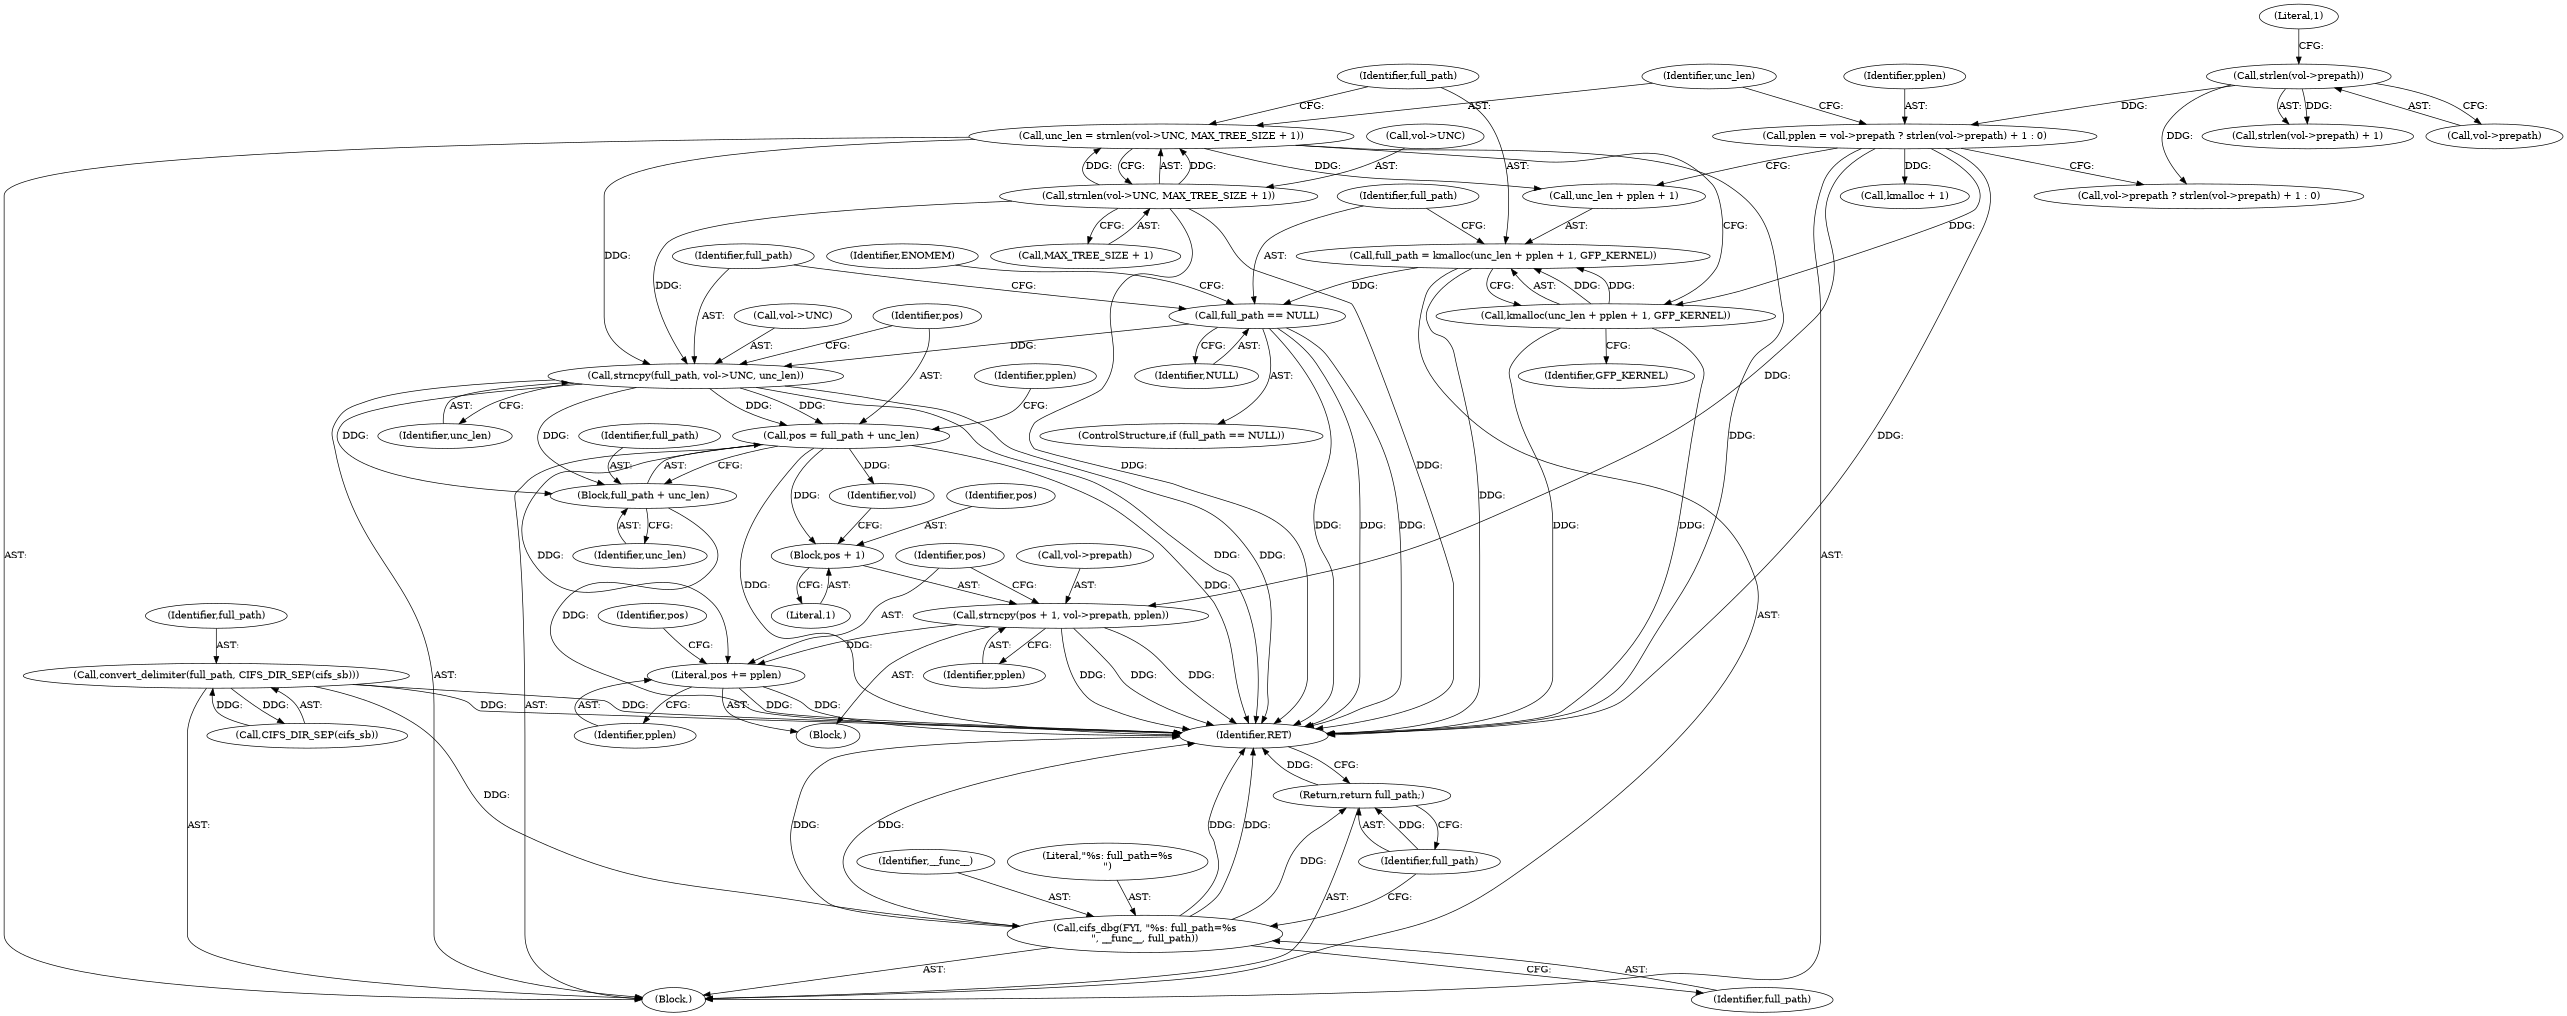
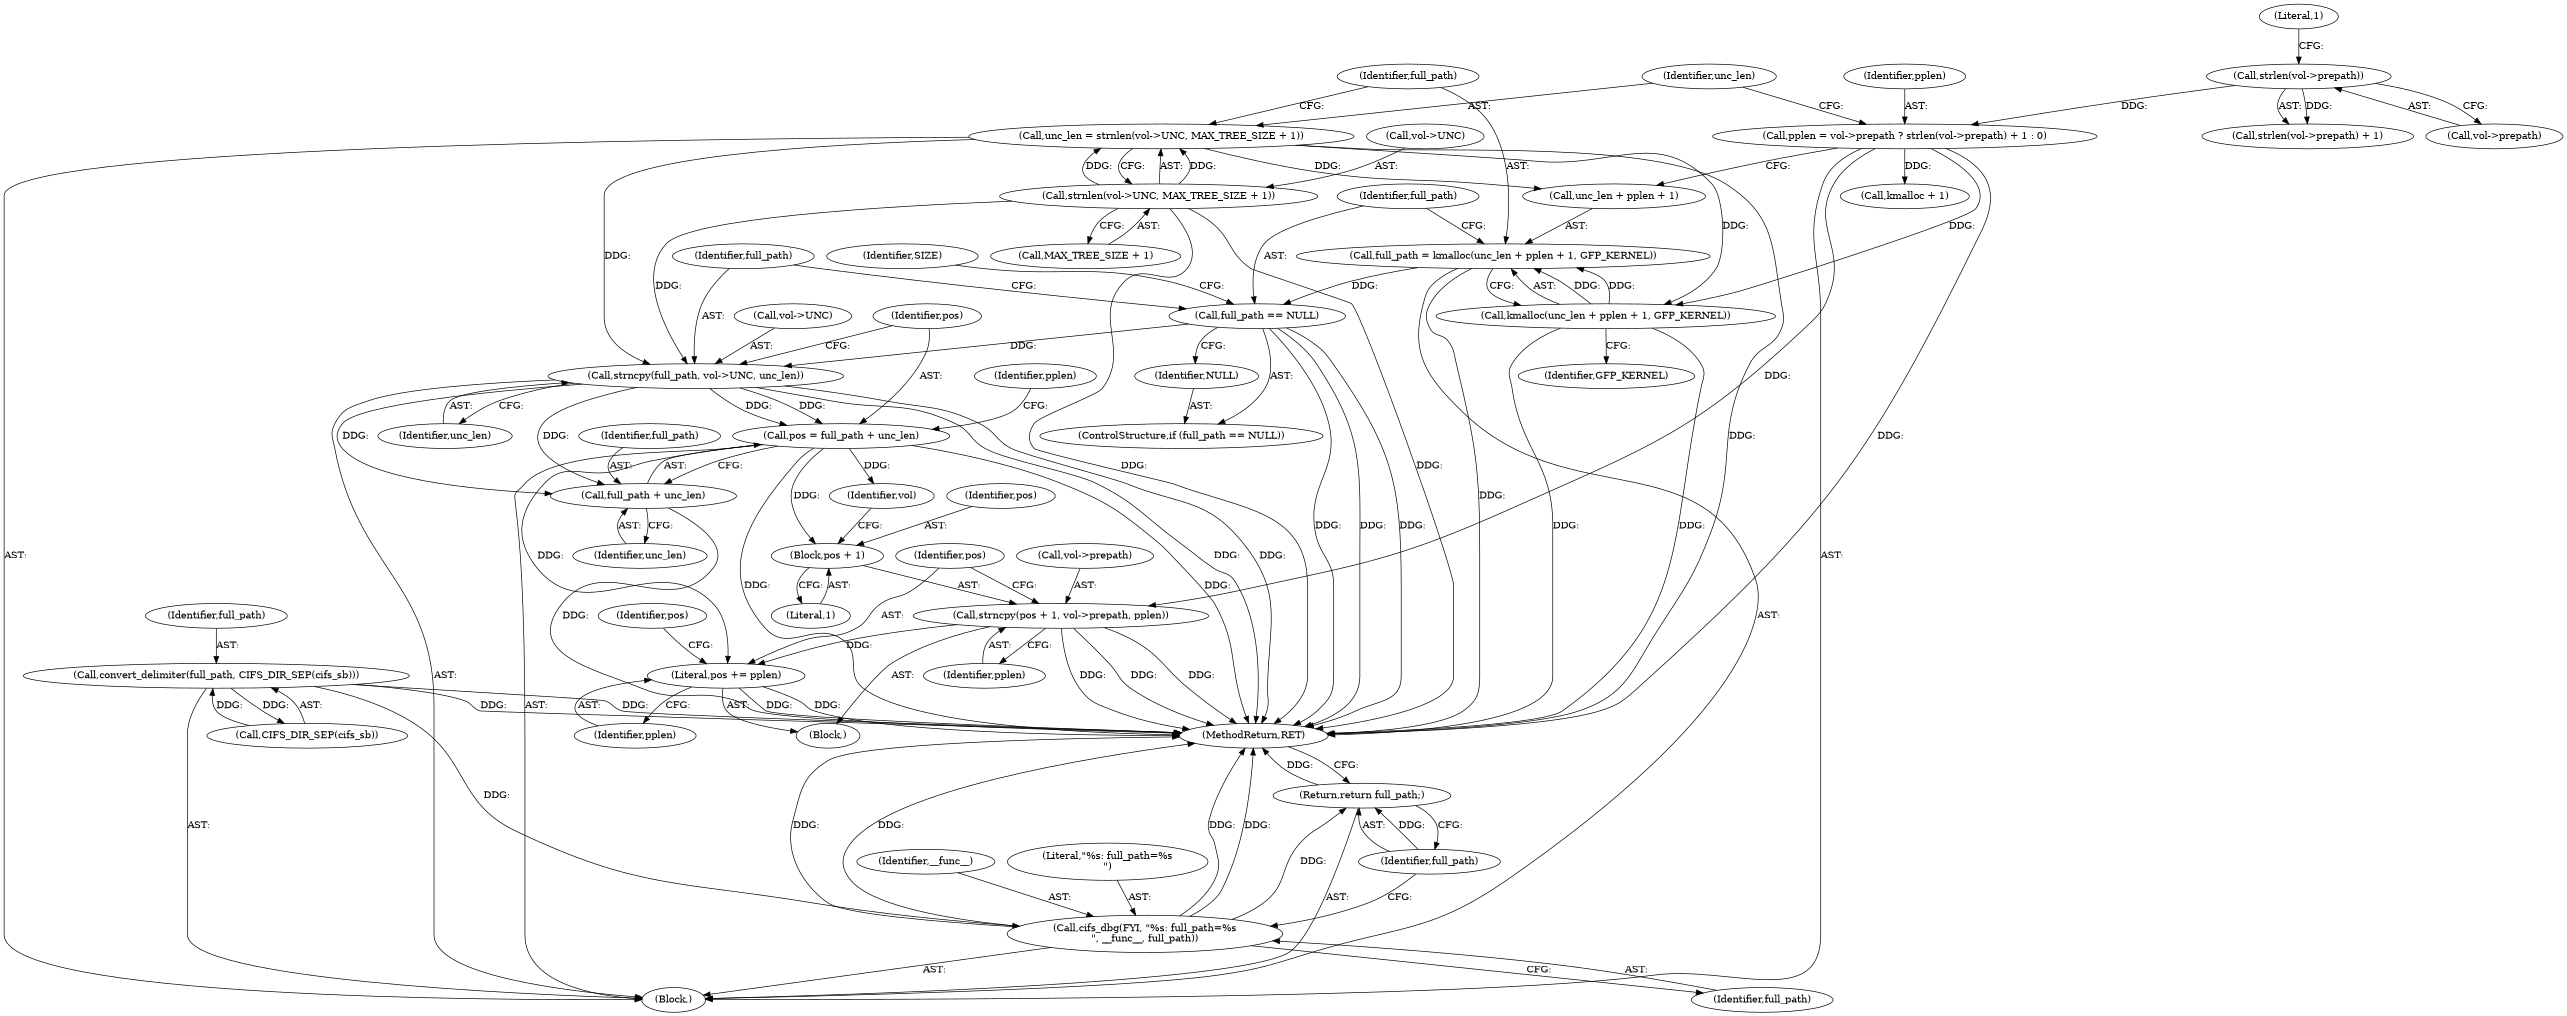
  digraph {
    n1 [label="(Call,strncpy(full_path, vol->UNC, unc_len))"]
    n2 [label="(Call,pos = full_path + unc_len)"]
-   n3 [label="(Block,full_path + unc_len)"]
-   n4 [label="(Identifier,RET)"]
+   n3 [label="(Call,full_path + unc_len)"]
+   n4 [label="(MethodReturn,RET)"]
    n5 [label="(Block,)"]
    n6 [label="(Identifier,unc_len)"]
    n7 [label="(Literal,pos += pplen)"]
    n8 [label="(Block,pos + 1)"]
    n9 [label="(Identifier,vol)"]
    n10 [label="(Identifier,unc_len)"]
    n11 [label="(Call,convert_delimiter(full_path, CIFS_DIR_SEP(cifs_sb)))"]
    n12 [label="(Call,cifs_dbg(FYI, \"%s: full_path=%s\n\", __func__, full_path))"]
    n13 [label="(Call,CIFS_DIR_SEP(cifs_sb))"]
    n14 [label="(Return,return full_path;)"]
    n15 [label="(Call,full_path == NULL)"]
    n16 [label="(ControlStructure,if (full_path == NULL))"]
    n17 [label="(Identifier,NULL)"]
    n18 [label="(Call,full_path = kmalloc(unc_len + pplen + 1, GFP_KERNEL))"]
    n19 [label="(Call,kmalloc(unc_len + pplen + 1, GFP_KERNEL))"]
    n20 [label="(Identifier,GFP_KERNEL)"]
    n21 [label="(Call,unc_len = strnlen(vol->UNC, MAX_TREE_SIZE + 1))"]
    n22 [label="(Call,strnlen(vol->UNC, MAX_TREE_SIZE + 1))"]
    n23 [label="(Call,unc_len + pplen + 1)"]
    n24 [label="(Call,MAX_TREE_SIZE + 1)"]
    n25 [label="(Call,pplen = vol->prepath ? strlen(vol->prepath) + 1 : 0)"]
    n26 [label="(Call,strncpy(pos + 1, vol->prepath, pplen))"]
-   n27 [label="(Call,vol->prepath ? strlen(vol->prepath) + 1 : 0)"]
    n28 [label="(Call,kmalloc + 1)"]
    n29 [label="(Identifier,pplen)"]
    n30 [label="(Block,)"]
    n31 [label="(Call,strlen(vol->prepath))"]
    n32 [label="(Call,vol->prepath)"]
    n33 [label="(Call,strlen(vol->prepath) + 1)"]
    n34 [label="(Identifier,pplen)"]
    n35 [label="(Literal,1)"]
    n36 [label="(Identifier,full_path)"]
    n37 [label="(Identifier,full_path)"]
    n38 [label="(Identifier,full_path)"]
    n39 [label="(Identifier,__func__)"]
    n40 [label="(Literal,1)"]
    n41 [label="(Identifier,full_path)"]
    n42 [label="(Identifier,pos)"]
    n43 [label="(Identifier,pplen)"]
    n44 [label="(Identifier,pos)"]
    n45 [label="(Identifier,pos)"]
    n46 [label="(Call,vol->prepath)"]
    n47 [label="(Identifier,pos)"]
    n48 [label="(Call,vol->UNC)"]
    n49 [label="(Call,vol->UNC)"]
    n50 [label="(Identifier,pplen)"]
    n51 [label="(Identifier,full_path)"]
    n52 [label="(Identifier,unc_len)"]
-   n53 [label="(Identifier,ENOMEM)"]
+   n53 [label="(Identifier,SIZE)"]
    n54 [label="(Identifier,full_path)"]
    n55 [label="(Identifier,full_path)"]
    n56 [label="(Literal,\"%s: full_path=%s\n\")"]
    n1 -> n2 [label="DDG: "]
    n1 -> n2 [label="DDG: "]
    n1 -> n3 [label="DDG: "]
    n1 -> n3 [label="DDG: "]
    n1 -> n4 [label="DDG: "]
    n1 -> n4 [label="DDG: "]
    n1 -> n5 [label="AST: "]
    n1 -> n6 [label="CFG: "]
    n2 -> n3 [label="CFG: "]
    n2 -> n4 [label="DDG: "]
    n2 -> n4 [label="DDG: "]
    n2 -> n5 [label="AST: "]
    n2 -> n7 [label="DDG: "]
    n2 -> n8 [label="DDG: "]
    n2 -> n9 [label="DDG: "]
    n3 -> n2 [label="AST: "]
    n3 -> n4 [label="DDG: "]
    n3 -> n10 [label="CFG: "]
    n4 -> n14 [label="CFG: "]
    n6 -> n1 [label="AST: "]
    n7 -> n4 [label="DDG: "]
    n7 -> n4 [label="DDG: "]
    n7 -> n30 [label="AST: "]
    n7 -> n34 [label="CFG: "]
    n8 -> n26 [label="AST: "]
    n8 -> n35 [label="CFG: "]
    n9 -> n8 [label="CFG: "]
    n10 -> n3 [label="AST: "]
    n11 -> n4 [label="DDG: "]
    n11 -> n4 [label="DDG: "]
    n11 -> n5 [label="AST: "]
    n11 -> n12 [label="DDG: "]
    n11 -> n13 [label="DDG: "]
    n12 -> n4 [label="DDG: "]
    n12 -> n4 [label="DDG: "]
    n12 -> n4 [label="DDG: "]
    n12 -> n4 [label="DDG: "]
    n12 -> n5 [label="AST: "]
    n12 -> n14 [label="DDG: "]
    n12 -> n36 [label="CFG: "]
    n13 -> n11 [label="AST: "]
    n13 -> n11 [label="DDG: "]
    n14 -> n4 [label="DDG: "]
    n14 -> n5 [label="AST: "]
    n14 -> n37 [label="CFG: "]
    n15 -> n1 [label="DDG: "]
    n15 -> n4 [label="DDG: "]
    n15 -> n4 [label="DDG: "]
    n15 -> n4 [label="DDG: "]
    n15 -> n16 [label="AST: "]
    n15 -> n17 [label="CFG: "]
-   n17 -> n15 [label="AST: "]
+   n17 -> n16 [label="AST: "]
    n18 -> n4 [label="DDG: "]
    n18 -> n5 [label="AST: "]
    n18 -> n15 [label="DDG: "]
    n18 -> n19 [label="CFG: "]
    n19 -> n4 [label="DDG: "]
    n19 -> n4 [label="DDG: "]
    n19 -> n18 [label="AST: "]
    n19 -> n18 [label="DDG: "]
    n19 -> n18 [label="DDG: "]
    n19 -> n20 [label="CFG: "]
    n21 -> n1 [label="DDG: "]
    n21 -> n4 [label="DDG: "]
    n21 -> n5 [label="AST: "]
-   n21 -> n19 [label="CFG: "]
+   n21 -> n19 [label="DDG: "]
    n21 -> n22 [label="CFG: "]
    n21 -> n23 [label="DDG: "]
    n22 -> n1 [label="DDG: "]
    n22 -> n4 [label="DDG: "]
    n22 -> n4 [label="DDG: "]
    n22 -> n21 [label="AST: "]
    n22 -> n21 [label="DDG: "]
    n22 -> n21 [label="DDG: "]
    n22 -> n24 [label="CFG: "]
    n23 -> n18 [label="AST: "]
    n24 -> n22 [label="AST: "]
    n25 -> n4 [label="DDG: "]
    n25 -> n5 [label="AST: "]
    n25 -> n19 [label="DDG: "]
    n25 -> n23 [label="CFG: "]
    n25 -> n26 [label="DDG: "]
-   n25 -> n27 [label="CFG: "]
    n25 -> n28 [label="DDG: "]
    n26 -> n4 [label="DDG: "]
    n26 -> n4 [label="DDG: "]
    n26 -> n4 [label="DDG: "]
    n26 -> n7 [label="DDG: "]
    n26 -> n29 [label="CFG: "]
    n26 -> n30 [label="AST: "]
    n29 -> n26 [label="AST: "]
    n31 -> n25 [label="DDG: "]
-   n31 -> n27 [label="DDG: "]
    n31 -> n32 [label="CFG: "]
    n31 -> n33 [label="AST: "]
    n31 -> n33 [label="DDG: "]
    n32 -> n31 [label="AST: "]
    n34 -> n7 [label="AST: "]
    n35 -> n8 [label="AST: "]
    n36 -> n12 [label="AST: "]
    n37 -> n12 [label="CFG: "]
    n37 -> n14 [label="AST: "]
    n37 -> n14 [label="DDG: "]
    n38 -> n15 [label="AST: "]
    n38 -> n18 [label="CFG: "]
    n39 -> n12 [label="AST: "]
    n40 -> n31 [label="CFG: "]
    n41 -> n1 [label="AST: "]
    n41 -> n15 [label="CFG: "]
    n42 -> n7 [label="AST: "]
    n42 -> n26 [label="CFG: "]
    n43 -> n25 [label="AST: "]
    n44 -> n1 [label="CFG: "]
    n44 -> n2 [label="AST: "]
    n45 -> n8 [label="AST: "]
    n46 -> n26 [label="AST: "]
    n47 -> n7 [label="CFG: "]
    n48 -> n22 [label="AST: "]
    n49 -> n1 [label="AST: "]
    n50 -> n2 [label="CFG: "]
    n51 -> n18 [label="AST: "]
    n51 -> n21 [label="CFG: "]
    n52 -> n21 [label="AST: "]
    n52 -> n25 [label="CFG: "]
    n53 -> n15 [label="CFG: "]
    n54 -> n3 [label="AST: "]
    n55 -> n11 [label="AST: "]
    n56 -> n12 [label="AST: "]
  }
